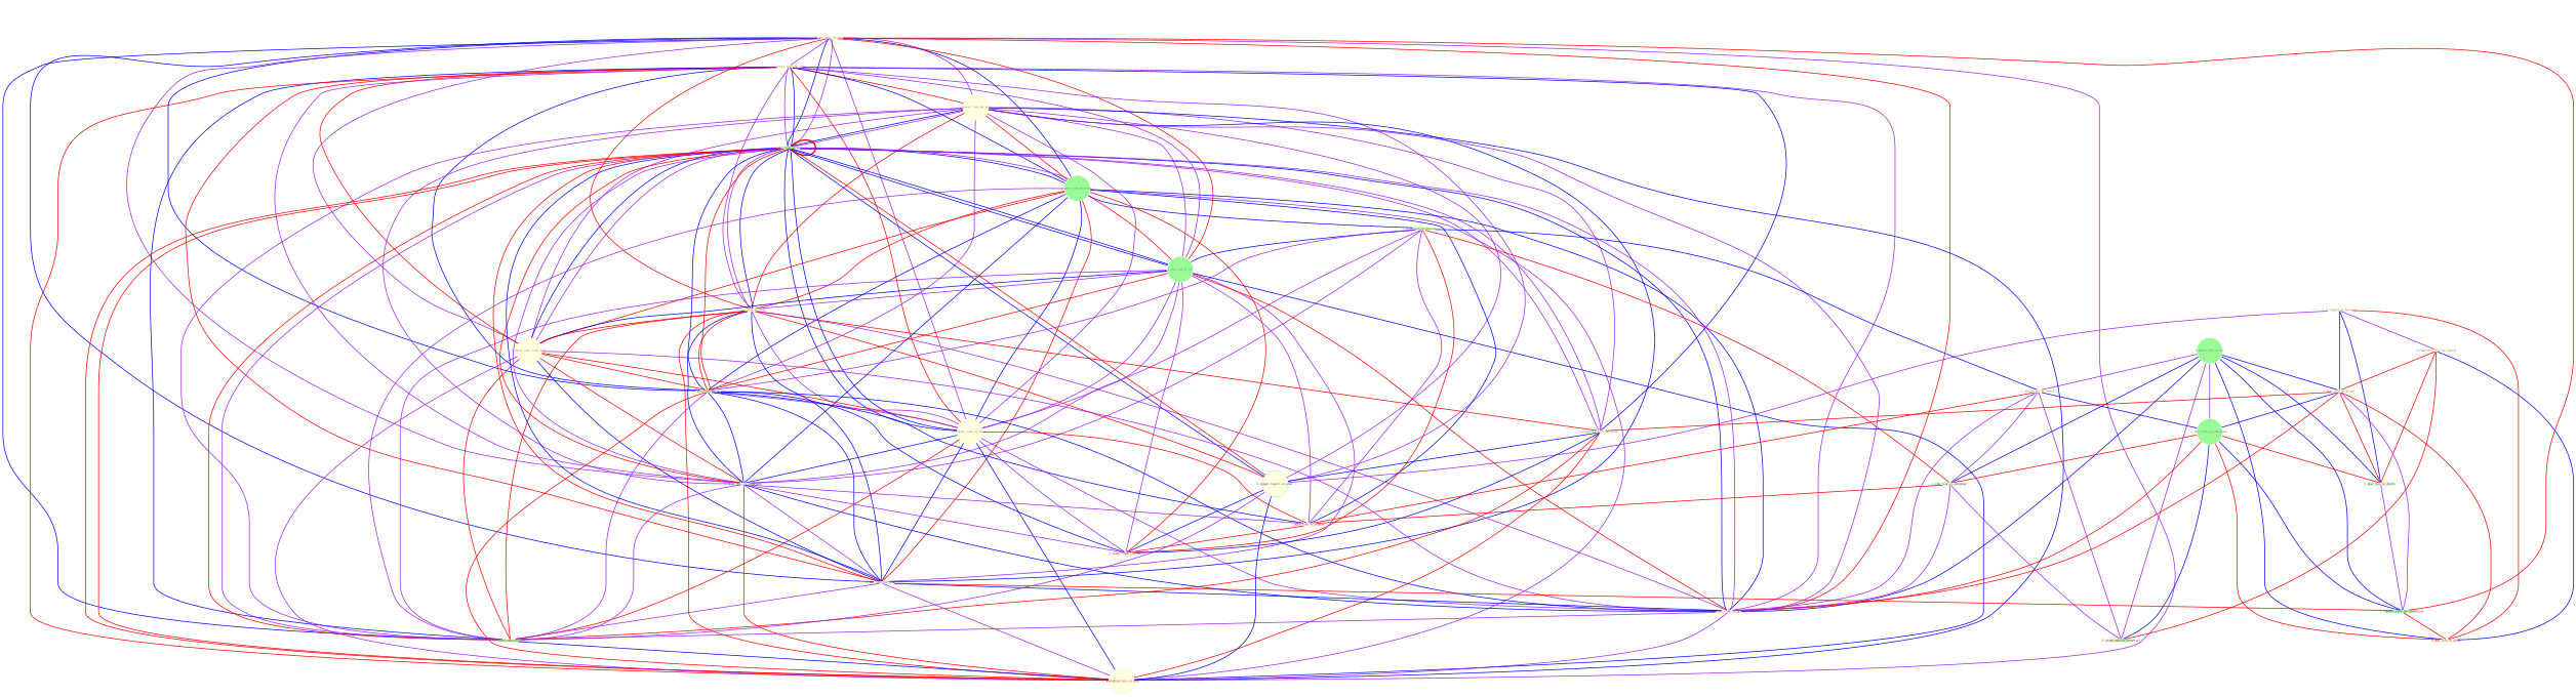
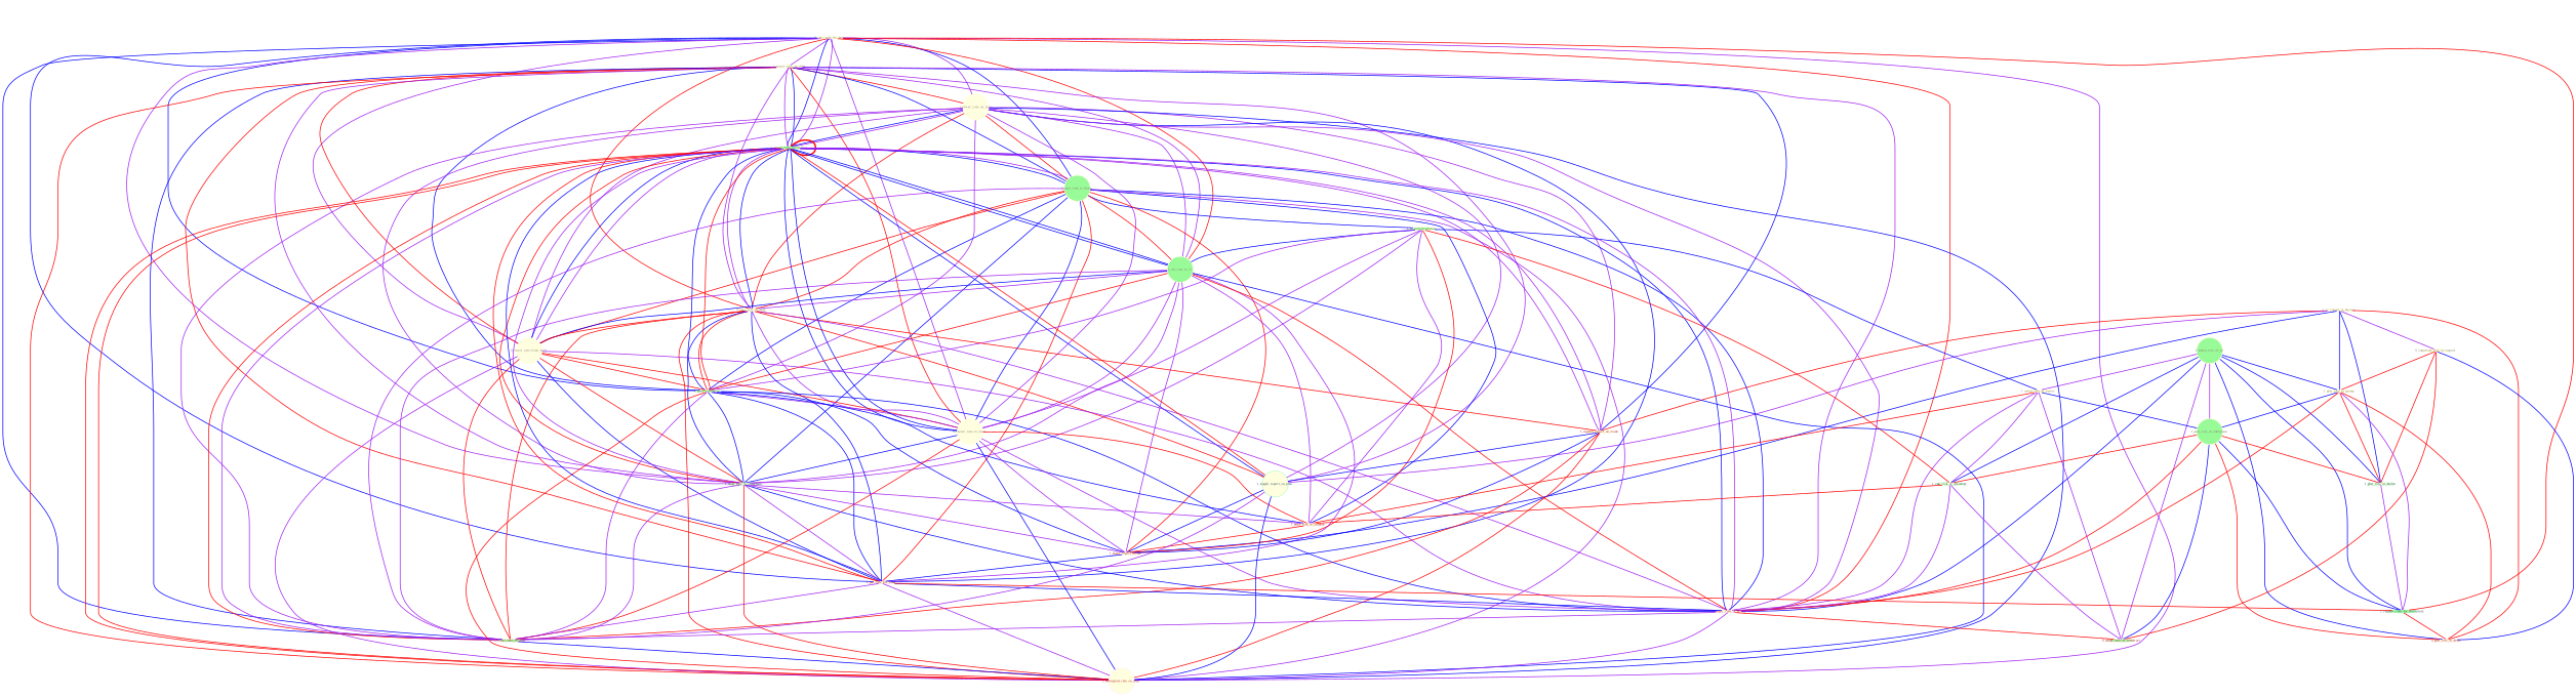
  graph {
    node [color="#ffffe0" fillcolor=lightyellow fixedsize=true fontcolor="#8b7d6b" fontsize=4 shape=house style=filled]
    edge [color=purple w=1]
    "0_rais_rate_for_busi " [height=.06 width=.5]
    "1_is_report_in_bureau " [height=.06 width=.5]
    "1_lower_rate_on_debt " [height=.06 width=.5]
    "0_taken_role_of_on " [fillcolor=palegreen height=.06 shape=circle width=.5]
    "1_lower_rate_on_issu " [height=.06 shape=circle width=.5]
    "1_lower_rate_on_million " [fillcolor=palegreen height=.06 shape=octagon width=.5]
    "0_give_rate_to_those " [fillcolor=palegreen height=.06 shape=circle width=.5]
    "1_'s_risk_to_protest " [fillcolor=palegreen height=.06 shape=octagon width=.5]
    "0_cut_rate_to_% " [fillcolor=palegreen height=.06 shape=circle width=.5]
    "0_rais_rate_on_debt " [height=.06 shape=octagon width=.5]
-   "0_superced_rule_in_regard " [height=.06 width=.5 label="9_superced_rule_in_regard"]
-   "1_expand_report_on_trade " [height=.06 width=.5]
+   "0_superced_rule_in_regard " [height=.06 width=.5]
+   "1_expand_report_on_trade " [fontcolor="#b22222" height=.06 width=.5]
    "1_avoid_risk_of_reject " [height=.06 shape=octagon width=.5]
    "0_lower_rate_from_hold " [height=.06 shape=circle width=.5]
    "0_push_rate_to_% " [fillcolor=palegreen height=.06 width=.5]
    "1_plai_role_in_group " [height=.06 shape=octagon width=.5]
    "0_restor_rate_to_level " [height=.06 shape=circle width=.5]
    "1_plai_role_of_entitynam " [fillcolor=palegreen height=.06 shape=circle width=.5]
-   "1_pai_rate_for_fund " [color="#fff0f5" fontcolor="#2f4f4f" height=.06 width=.5]
+   "1_pai_rate_for_fund " [color="#fff0f5" fontcolor="#b22222" height=.06 width=.5]
    "1_compar_rate_of_group " [color="#fff0f5" fontcolor="#b22222" height=.06 width=.5]
    "1_reduc_rate_on_debt " [color="#fff0f5" fillcolor=palegreen fontcolor="#b22222" height=.06 shape=octagon width=.5]
    "1_pose_risk_to_student " [color="#fff0f5" fontcolor="#b22222" height=.06 shape=octagon width=.5]
    "0_plai_role_in_decis " [color="#fff0f5" fontcolor="#b22222" height=.06 width=.5]
    n24 [color="#fff0f5" fillcolor=palegreen fontcolor="#b22222" height=.06 label="9_adopt_rule_of_construct" shape=octagon width=.5]
    "1_downgrad_rate_on_debt " [color="#fff0f5" fontcolor="#b22222" height=.06 shape=circle width=.5]
    "1_make_report_to_the " [color="#fff0f5" fontcolor="#b22222" height=.06 width=.5]
    "0_nudg_rate_to_othernum " [color="#BDFCC9" fontcolor="#2f4f4f" height=.06 width=.5]
    "1_support_role_for_entitynam " [color="#BDFCC9" fillcolor=palegreen fontcolor="#2f4f4f" height=.06 shape=octagon width=.5]
    "1_plai_role_in_declin " [color="#BDFCC9" fontcolor="#2f4f4f" height=.06 width=.5]
    "1_suppli_report_on_plan " [color="#BDFCC9" fontcolor="#2f4f4f" height=.06 shape=circle width=.5]
    "1_run_risk_of_disintegr " [color="#BDFCC9" fontcolor="#2f4f4f" height=.06 shape=octagon width=.5]
    subgraph sub_1 {
      "0_rais_rate_for_busi "
      "1_is_report_in_bureau "
      "1_lower_rate_on_debt "
      "0_taken_role_of_on "
      "1_lower_rate_on_issu "
      "1_lower_rate_on_million "
      "0_give_rate_to_those "
      "1_'s_risk_to_protest "
      "0_cut_rate_to_% "
      "0_rais_rate_on_debt "
      "0_superced_rule_in_regard "
      "1_expand_report_on_trade "
      "1_avoid_risk_of_reject "
      "0_lower_rate_from_hold "
      "0_push_rate_to_% "
      "1_plai_role_in_group "
      "0_restor_rate_to_level "
      "1_plai_role_of_entitynam "
    }
    subgraph sub_2 {
      "1_lower_rate_on_million "
      "1_pai_rate_for_fund "
      "1_compar_rate_of_group "
      "1_reduc_rate_on_debt "
      "1_pose_risk_to_student "
      "0_plai_role_in_decis "
      n24
      "1_downgrad_rate_on_debt "
      "1_make_report_to_the "
    }
    "0_rais_rate_for_busi " -- "1_lower_rate_on_debt "
    "0_rais_rate_for_busi " -- "1_lower_rate_on_issu "
    "0_rais_rate_for_busi " -- "1_lower_rate_on_million " [color=blue]
    "0_rais_rate_for_busi " -- "1_lower_rate_on_million "
    "0_rais_rate_for_busi " -- "0_give_rate_to_those " [color=blue]
    "0_rais_rate_for_busi " -- "0_cut_rate_to_% " [color=red]
    "0_rais_rate_for_busi " -- "0_rais_rate_on_debt " [color=red w=2]
    "0_rais_rate_for_busi " -- "0_lower_rate_from_hold "
    "0_rais_rate_for_busi " -- "0_push_rate_to_% " [color=blue]
    "0_rais_rate_for_busi " -- "0_restor_rate_to_level "
    "0_rais_rate_for_busi " -- "1_pai_rate_for_fund " [color=blue w=2]
    "0_rais_rate_for_busi " -- "1_compar_rate_of_group " [color=red]
    "0_rais_rate_for_busi " -- "1_reduc_rate_on_debt " [color=blue]
    "0_rais_rate_for_busi " -- "1_downgrad_rate_on_debt "
    "0_rais_rate_for_busi " -- "0_nudg_rate_to_othernum "
    "0_rais_rate_for_busi " -- "1_support_role_for_entitynam " [color=red]
    "1_is_report_in_bureau " -- "0_superced_rule_in_regard "
-   "1_plai_role_in_group " -- "1_expand_report_on_trade " [color=red]
+   "1_is_report_in_bureau " -- "1_expand_report_on_trade " [color=red]
    "1_is_report_in_bureau " -- "1_plai_role_in_group " [color=blue]
    "1_is_report_in_bureau " -- "0_plai_role_in_decis " [color=red]
+   "1_is_report_in_bureau " -- "1_make_report_to_the " [color=blue]
    "1_is_report_in_bureau " -- "1_plai_role_in_declin " [color=blue]
    "1_is_report_in_bureau " -- "1_suppli_report_on_plan "
    "1_lower_rate_on_debt " -- "1_lower_rate_on_issu " [color=red w=3]
    "1_lower_rate_on_debt " -- "1_lower_rate_on_million " [w=3]
    "1_lower_rate_on_debt " -- "1_lower_rate_on_million " [color=blue w=3]
    "1_lower_rate_on_debt " -- "0_give_rate_to_those " [color=blue]
    "1_lower_rate_on_debt " -- "0_cut_rate_to_% "
    "1_lower_rate_on_debt " -- "0_rais_rate_on_debt " [w=3]
    "1_lower_rate_on_debt " -- "1_expand_report_on_trade " [color=blue]
    "1_lower_rate_on_debt " -- "0_lower_rate_from_hold " [color=red w=2]
    "1_lower_rate_on_debt " -- "0_push_rate_to_% " [color=blue]
    "1_lower_rate_on_debt " -- "0_restor_rate_to_level " [color=red]
    "1_lower_rate_on_debt " -- "1_pai_rate_for_fund " [color=red]
    "1_lower_rate_on_debt " -- "1_compar_rate_of_group "
    "1_lower_rate_on_debt " -- "1_reduc_rate_on_debt " [color=blue w=3]
    "1_lower_rate_on_debt " -- "1_downgrad_rate_on_debt " [color=red w=3]
    "1_lower_rate_on_debt " -- "0_nudg_rate_to_othernum "
    "1_lower_rate_on_debt " -- "1_suppli_report_on_plan "
    "0_taken_role_of_on " -- "1_avoid_risk_of_reject "
    "0_taken_role_of_on " -- "1_plai_role_in_group " [color=blue]
    "0_taken_role_of_on " -- "1_plai_role_of_entitynam " [w=2]
    "0_taken_role_of_on " -- "1_compar_rate_of_group " [color=blue]
    "0_taken_role_of_on " -- "0_plai_role_in_decis " [color=blue]
    "0_taken_role_of_on " -- n24
    "0_taken_role_of_on " -- "1_support_role_for_entitynam " [color=blue]
    "0_taken_role_of_on " -- "1_plai_role_in_declin " [color=blue]
    "0_taken_role_of_on " -- "1_run_risk_of_disintegr " [color=blue]
    "1_lower_rate_on_issu " -- "1_lower_rate_on_million " [color=blue w=3]
    "1_lower_rate_on_issu " -- "1_lower_rate_on_million " [w=3]
    "1_lower_rate_on_issu " -- "0_give_rate_to_those " [color=red]
    "1_lower_rate_on_issu " -- "0_cut_rate_to_% "
    "1_lower_rate_on_issu " -- "0_rais_rate_on_debt " [color=red w=2]
    "1_lower_rate_on_issu " -- "1_expand_report_on_trade "
    "1_lower_rate_on_issu " -- "0_lower_rate_from_hold " [w=2]
    "1_lower_rate_on_issu " -- "0_push_rate_to_% "
    "1_lower_rate_on_issu " -- "0_restor_rate_to_level "
    "1_lower_rate_on_issu " -- "1_pai_rate_for_fund " [color=blue]
    "1_lower_rate_on_issu " -- "1_compar_rate_of_group "
    "1_lower_rate_on_issu " -- "1_reduc_rate_on_debt " [w=2]
    "1_lower_rate_on_issu " -- "1_downgrad_rate_on_debt " [color=blue w=2]
    "1_lower_rate_on_issu " -- "0_nudg_rate_to_othernum "
    "1_lower_rate_on_issu " -- "1_suppli_report_on_plan "
    "1_lower_rate_on_million " -- "1_lower_rate_on_million " [color=red style=bold w=4]
    "1_lower_rate_on_million " -- "0_give_rate_to_those " [color=blue]
    "1_lower_rate_on_million " -- "0_cut_rate_to_% " [color=blue]
    "1_lower_rate_on_million " -- "0_rais_rate_on_debt " [w=2]
    "1_lower_rate_on_million " -- "1_expand_report_on_trade "
    "1_lower_rate_on_million " -- "0_lower_rate_from_hold " [color=blue w=2]
    "1_lower_rate_on_million " -- "0_push_rate_to_% " [color=blue]
    "1_lower_rate_on_million " -- "0_restor_rate_to_level " [color=blue]
    "1_lower_rate_on_million " -- "1_pai_rate_for_fund " [color=red]
    "1_lower_rate_on_million " -- "1_compar_rate_of_group " [color=blue]
    "1_lower_rate_on_million " -- "1_reduc_rate_on_debt " [color=red w=2]
    "1_lower_rate_on_million " -- "1_downgrad_rate_on_debt " [color=red w=2]
    "1_lower_rate_on_million " -- "1_downgrad_rate_on_debt " [color=red w=2]
    "1_lower_rate_on_million " -- "0_nudg_rate_to_othernum " [color=red]
    "1_lower_rate_on_million " -- "1_suppli_report_on_plan " [color=blue]
    "0_give_rate_to_those " -- "1_lower_rate_on_million "
    "0_give_rate_to_those " -- "1_'s_risk_to_protest " [color=blue]
    "0_give_rate_to_those " -- "0_cut_rate_to_% " [color=red w=2]
    "0_give_rate_to_those " -- "0_rais_rate_on_debt " [color=red]
    "0_give_rate_to_those " -- "0_lower_rate_from_hold " [color=red]
    "0_give_rate_to_those " -- "0_push_rate_to_% " [color=blue w=2]
    "0_give_rate_to_those " -- "0_restor_rate_to_level " [color=blue w=2]
    "0_give_rate_to_those " -- "1_pai_rate_for_fund " [color=red]
    "0_give_rate_to_those " -- "1_compar_rate_of_group " [color=blue]
    "0_give_rate_to_those " -- "1_reduc_rate_on_debt "
    "0_give_rate_to_those " -- "1_pose_risk_to_student " [color=blue]
    "0_give_rate_to_those " -- "1_downgrad_rate_on_debt "
    "0_give_rate_to_those " -- "1_make_report_to_the " [color=red]
    "0_give_rate_to_those " -- "0_nudg_rate_to_othernum " [color=blue w=2]
    "1_'s_risk_to_protest " -- "0_cut_rate_to_% " [color=blue]
    "1_'s_risk_to_protest " -- "1_avoid_risk_of_reject " [color=blue]
    "1_'s_risk_to_protest " -- "0_push_rate_to_% "
    "1_'s_risk_to_protest " -- "0_restor_rate_to_level "
    "1_'s_risk_to_protest " -- "1_pose_risk_to_student " [w=2]
    "1_'s_risk_to_protest " -- "1_make_report_to_the " [color=red]
    "1_'s_risk_to_protest " -- "0_nudg_rate_to_othernum "
    "1_'s_risk_to_protest " -- "1_run_risk_of_disintegr " [color=red]
    "0_cut_rate_to_% " -- "1_lower_rate_on_million " [color=blue]
    "0_cut_rate_to_% " -- "0_rais_rate_on_debt "
    "0_cut_rate_to_% " -- "0_lower_rate_from_hold " [color=blue]
    "0_cut_rate_to_% " -- "0_push_rate_to_% " [color=red w=3]
    "0_cut_rate_to_% " -- "0_restor_rate_to_level " [w=2]
    "0_cut_rate_to_% " -- "1_pai_rate_for_fund "
    "0_cut_rate_to_% " -- "1_compar_rate_of_group " [color=red]
    "0_cut_rate_to_% " -- "1_reduc_rate_on_debt "
    "0_cut_rate_to_% " -- "1_pose_risk_to_student "
    "0_cut_rate_to_% " -- "1_downgrad_rate_on_debt " [color=blue]
    "0_cut_rate_to_% " -- "1_make_report_to_the "
    "0_cut_rate_to_% " -- "0_nudg_rate_to_othernum " [w=2]
    "0_rais_rate_on_debt " -- "1_lower_rate_on_million " [color=blue w=2]
    "0_rais_rate_on_debt " -- "1_expand_report_on_trade " [color=red]
    "0_rais_rate_on_debt " -- "0_lower_rate_from_hold " [color=red]
    "0_rais_rate_on_debt " -- "0_push_rate_to_% " [color=red]
    "0_rais_rate_on_debt " -- "0_restor_rate_to_level "
    "0_rais_rate_on_debt " -- "1_pai_rate_for_fund " [color=blue]
    "0_rais_rate_on_debt " -- "1_compar_rate_of_group "
    "0_rais_rate_on_debt " -- "1_reduc_rate_on_debt " [color=red w=3]
    "0_rais_rate_on_debt " -- "1_downgrad_rate_on_debt " [color=red w=3]
    "0_rais_rate_on_debt " -- "0_nudg_rate_to_othernum " [color=blue]
    "0_rais_rate_on_debt " -- "1_suppli_report_on_plan " [color=red]
    "0_superced_rule_in_regard " -- "1_plai_role_in_group " [color=red]
    "0_superced_rule_in_regard " -- "0_plai_role_in_decis " [color=blue]
    "0_superced_rule_in_regard " -- n24 [color=red]
    "0_superced_rule_in_regard " -- "1_plai_role_in_declin " [color=red]
    "1_expand_report_on_trade " -- "1_lower_rate_on_million "
    "1_expand_report_on_trade " -- "1_reduc_rate_on_debt " [color=red]
    "1_expand_report_on_trade " -- "1_downgrad_rate_on_debt " [color=red]
    "1_expand_report_on_trade " -- "1_make_report_to_the " [color=blue]
    "1_expand_report_on_trade " -- "1_suppli_report_on_plan " [color=blue w=2]
    "1_avoid_risk_of_reject " -- "1_plai_role_of_entitynam " [color=blue]
    "1_avoid_risk_of_reject " -- "1_compar_rate_of_group "
    "1_avoid_risk_of_reject " -- "1_pose_risk_to_student " [color=red]
    "1_avoid_risk_of_reject " -- n24
    "1_avoid_risk_of_reject " -- "1_run_risk_of_disintegr " [w=2]
    "0_lower_rate_from_hold " -- "1_lower_rate_on_million " [w=2]
    "0_lower_rate_from_hold " -- "0_push_rate_to_% " [color=red]
    "0_lower_rate_from_hold " -- "0_restor_rate_to_level " [color=red]
    "0_lower_rate_from_hold " -- "1_pai_rate_for_fund " [color=blue]
    "0_lower_rate_from_hold " -- "1_compar_rate_of_group "
    "0_lower_rate_from_hold " -- "1_reduc_rate_on_debt " [color=red]
    "0_lower_rate_from_hold " -- "1_downgrad_rate_on_debt "
    "0_lower_rate_from_hold " -- "0_nudg_rate_to_othernum " [color=red]
    "0_push_rate_to_% " -- "1_lower_rate_on_million " [color=red]
    "0_push_rate_to_% " -- "0_restor_rate_to_level " [w=2]
    "0_push_rate_to_% " -- "1_pai_rate_for_fund " [color=blue]
    "0_push_rate_to_% " -- "1_compar_rate_of_group " [color=blue]
    "0_push_rate_to_% " -- "1_reduc_rate_on_debt "
    "0_push_rate_to_% " -- "1_pose_risk_to_student " [color=blue]
    "0_push_rate_to_% " -- "1_downgrad_rate_on_debt " [color=red]
    "0_push_rate_to_% " -- "1_make_report_to_the " [color=blue]
    "0_push_rate_to_% " -- "0_nudg_rate_to_othernum " [color=blue w=2]
    "1_plai_role_in_group " -- "1_plai_role_of_entitynam " [color=blue w=2]
    "1_plai_role_in_group " -- "1_compar_rate_of_group " [color=red]
    "1_plai_role_in_group " -- "0_plai_role_in_decis " [color=red w=3]
    "1_plai_role_in_group " -- "1_support_role_for_entitynam "
    "1_plai_role_in_group " -- "1_plai_role_in_declin " [color=red w=3]
    "0_restor_rate_to_level " -- "1_lower_rate_on_million " [color=blue]
-   "0_restor_rate_to_level " -- "1_pai_rate_for_fund " [color=blue]
+   "1_make_report_to_the " -- "1_pai_rate_for_fund " [color=blue]
    "0_restor_rate_to_level " -- "1_compar_rate_of_group "
    "0_restor_rate_to_level " -- "1_reduc_rate_on_debt " [color=red]
    "0_restor_rate_to_level " -- "1_pose_risk_to_student " [color=red]
    "0_restor_rate_to_level " -- "1_downgrad_rate_on_debt " [color=blue]
    "0_restor_rate_to_level " -- "1_make_report_to_the "
    "0_restor_rate_to_level " -- "0_nudg_rate_to_othernum " [color=blue w=2]
    "1_plai_role_of_entitynam " -- "1_compar_rate_of_group " [color=red]
    "1_plai_role_of_entitynam " -- "0_plai_role_in_decis " [color=red w=2]
    "1_plai_role_of_entitynam " -- n24 [color=blue]
    "1_plai_role_of_entitynam " -- "1_support_role_for_entitynam " [color=blue w=2]
    "1_plai_role_of_entitynam " -- "1_plai_role_in_declin " [color=red w=2]
    "1_plai_role_of_entitynam " -- "1_run_risk_of_disintegr " [color=red]
    "1_pai_rate_for_fund " -- "1_lower_rate_on_million " [color=blue]
    "1_pai_rate_for_fund " -- "1_compar_rate_of_group " [color=blue]
    "1_pai_rate_for_fund " -- "1_reduc_rate_on_debt "
    "1_pai_rate_for_fund " -- "1_downgrad_rate_on_debt "
    "1_pai_rate_for_fund " -- "0_nudg_rate_to_othernum "
    "1_pai_rate_for_fund " -- "1_support_role_for_entitynam " [color=red]
    "1_compar_rate_of_group " -- "1_lower_rate_on_million "
    "1_compar_rate_of_group " -- "1_reduc_rate_on_debt "
+   "1_compar_rate_of_group " -- n24 [color=red]
    "1_compar_rate_of_group " -- "1_downgrad_rate_on_debt "
    "1_compar_rate_of_group " -- "0_nudg_rate_to_othernum " [color=blue]
    "1_reduc_rate_on_debt " -- "1_lower_rate_on_million " [w=2]
    "1_reduc_rate_on_debt " -- "1_downgrad_rate_on_debt " [color=blue w=3]
    "1_reduc_rate_on_debt " -- "0_nudg_rate_to_othernum "
    "1_pose_risk_to_student " -- "1_make_report_to_the " [color=red]
    "0_nudg_rate_to_othernum " -- "1_lower_rate_on_million "
    "0_nudg_rate_to_othernum " -- "1_pose_risk_to_student "
    "0_nudg_rate_to_othernum " -- "1_downgrad_rate_on_debt " [color=red]
    "0_nudg_rate_to_othernum " -- "1_make_report_to_the "
    "1_support_role_for_entitynam " -- "0_plai_role_in_decis " [color=red]
    "1_plai_role_in_declin " -- "1_support_role_for_entitynam "
    "1_suppli_report_on_plan " -- "1_lower_rate_on_million " [color=red]
    "1_suppli_report_on_plan " -- "1_reduc_rate_on_debt "
    "1_suppli_report_on_plan " -- "1_downgrad_rate_on_debt " [color=blue]
    "1_suppli_report_on_plan " -- "1_make_report_to_the " [color=blue]
    "1_run_risk_of_disintegr " -- "1_compar_rate_of_group "
    "1_run_risk_of_disintegr " -- "1_pose_risk_to_student " [color=red]
    "1_run_risk_of_disintegr " -- n24
  }
